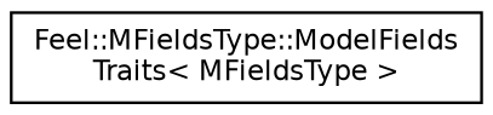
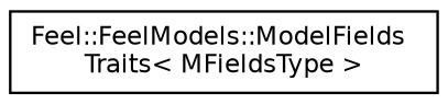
  digraph {
    rankdir=LR
-   n1 [color=black fillcolor=white fontname=Helvetica fontsize=10 height=0.2 label="Feel::MFieldsType::ModelFields\lTraits\< MFieldsType \>" shape=record style=filled width=0.4]
+   n1 [color=black fillcolor=white fontname=Helvetica fontsize=10 height=0.2 label="Feel::FeelModels::ModelFields\lTraits\< MFieldsType \>" shape=record style=filled width=0.4]
  }
